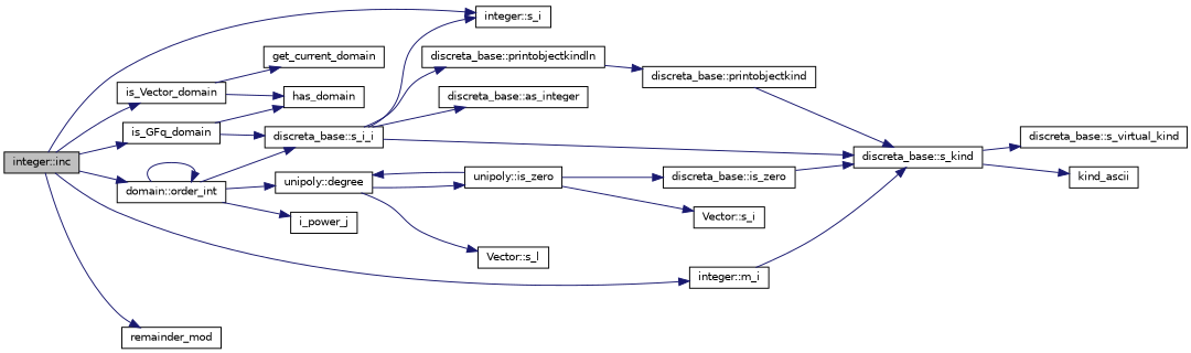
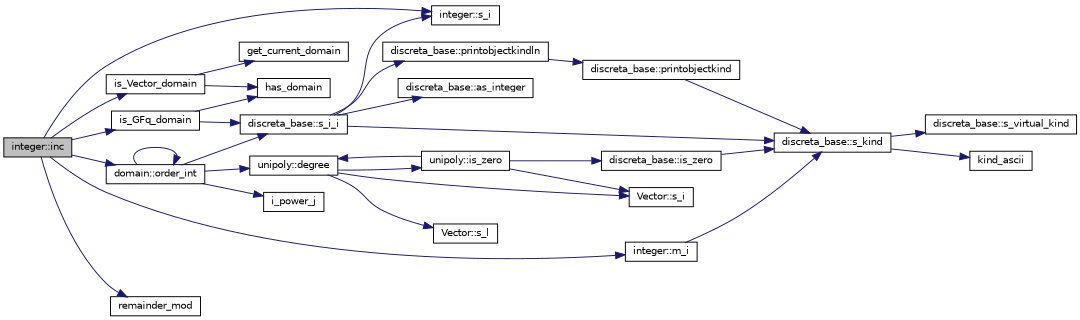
  digraph {
    rankdir=LR
    node [color=black fillcolor=white fontname=Helvetica fontsize=10 shape=record style=filled]
    edge [color=midnightblue fontname=Helvetica fontsize=10 labelfontname=Helvetica labelfontsize=10 style=solid]
    n1 [fillcolor=grey75 fontcolor=black height=0.2 label="integer::inc" width=0.4]
    n2 [height=0.2 label=is_Vector_domain width=0.4]
    n3 [height=0.2 label="integer::m_i" width=0.4]
    n4 [height=0.2 label=remainder_mod width=0.4]
    n5 [height=0.2 label="integer::s_i" width=0.4]
    n6 [height=0.2 label="domain::order_int" width=0.4]
    n7 [height=0.2 label=is_GFq_domain width=0.4]
    n8 [height=0.2 label=has_domain width=0.4]
    n9 [height=0.2 label=get_current_domain width=0.4]
    n10 [height=0.2 label="discreta_base::s_kind" width=0.4]
    n11 [height=0.2 label="discreta_base::s_i_i" width=0.4]
    n12 [height=0.2 label="unipoly::degree" width=0.4]
    n13 [height=0.2 label=i_power_j width=0.4]
    n14 [height=0.2 label="discreta_base::s_virtual_kind" width=0.4]
    n15 [height=0.2 label=kind_ascii width=0.4]
    n16 [height=0.2 label="discreta_base::printobjectkindln" width=0.4]
    n17 [height=0.2 label="discreta_base::as_integer" width=0.4]
    n18 [height=0.2 label="Vector::s_l" width=0.4]
    n19 [height=0.2 label="Vector::s_i" width=0.4]
    n20 [height=0.2 label="unipoly::is_zero" width=0.4]
    n21 [height=0.2 label="discreta_base::printobjectkind" width=0.4]
    n22 [height=0.2 label="discreta_base::is_zero" width=0.4]
    n1 -> n2
    n1 -> n3
    n1 -> n4
    n1 -> n5
    n1 -> n6
    n1 -> n7
    n2 -> n8
    n2 -> n9
    n3 -> n10
    n6 -> n6
    n6 -> n11
    n6 -> n12
    n6 -> n13
    n7 -> n8
    n7 -> n11
    n10 -> n14
    n10 -> n15
    n11 -> n5
    n11 -> n10
    n11 -> n16
    n11 -> n17
    n12 -> n18
+   n12 -> n19
    n12 -> n20
    n16 -> n21
    n20 -> n12
    n20 -> n19
    n20 -> n22
    n21 -> n10
    n22 -> n10
  }
